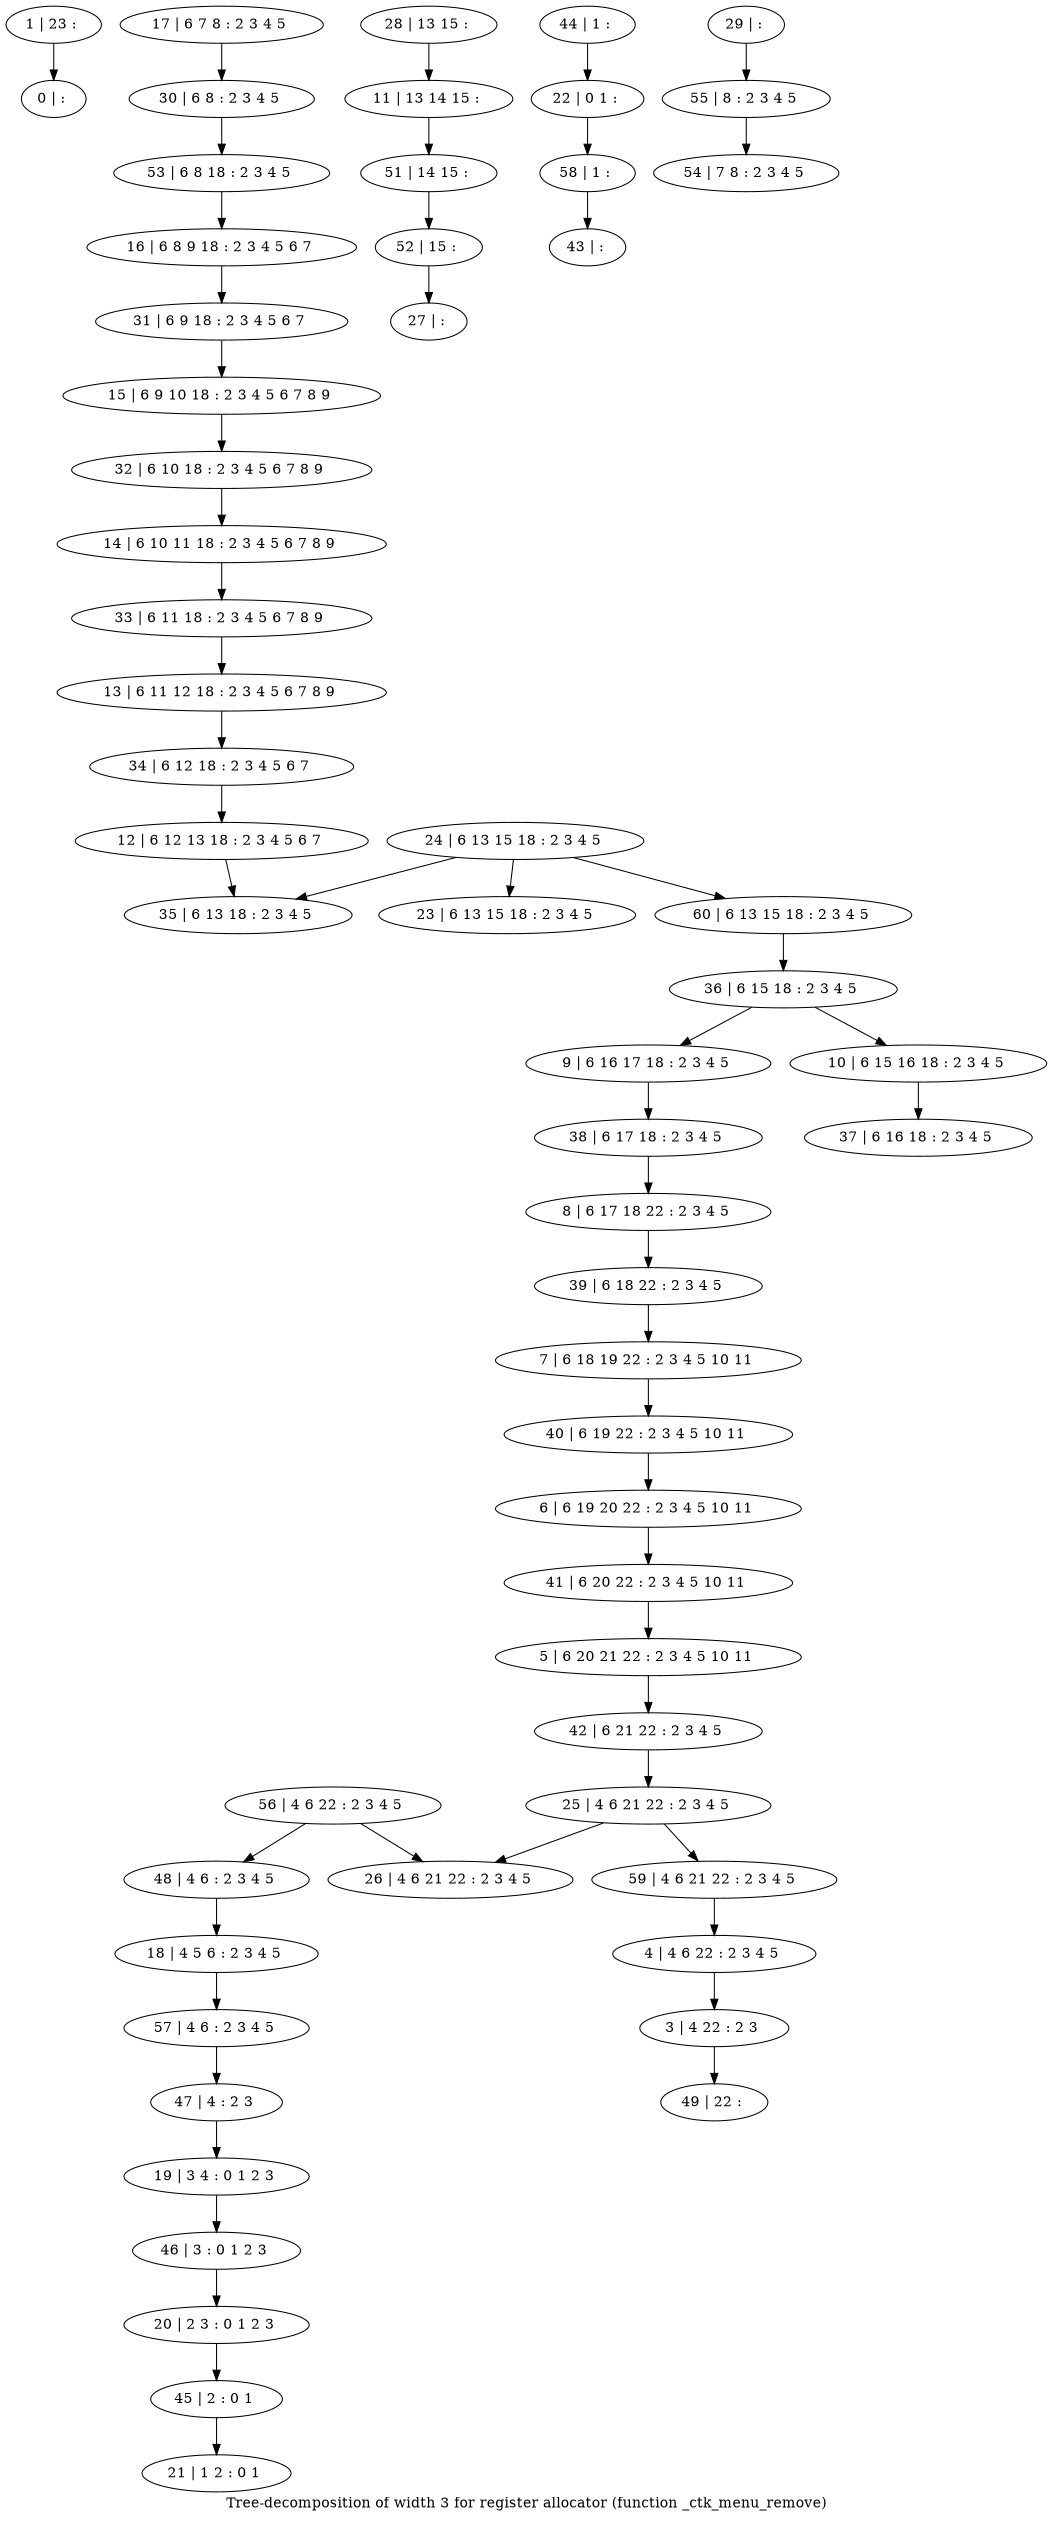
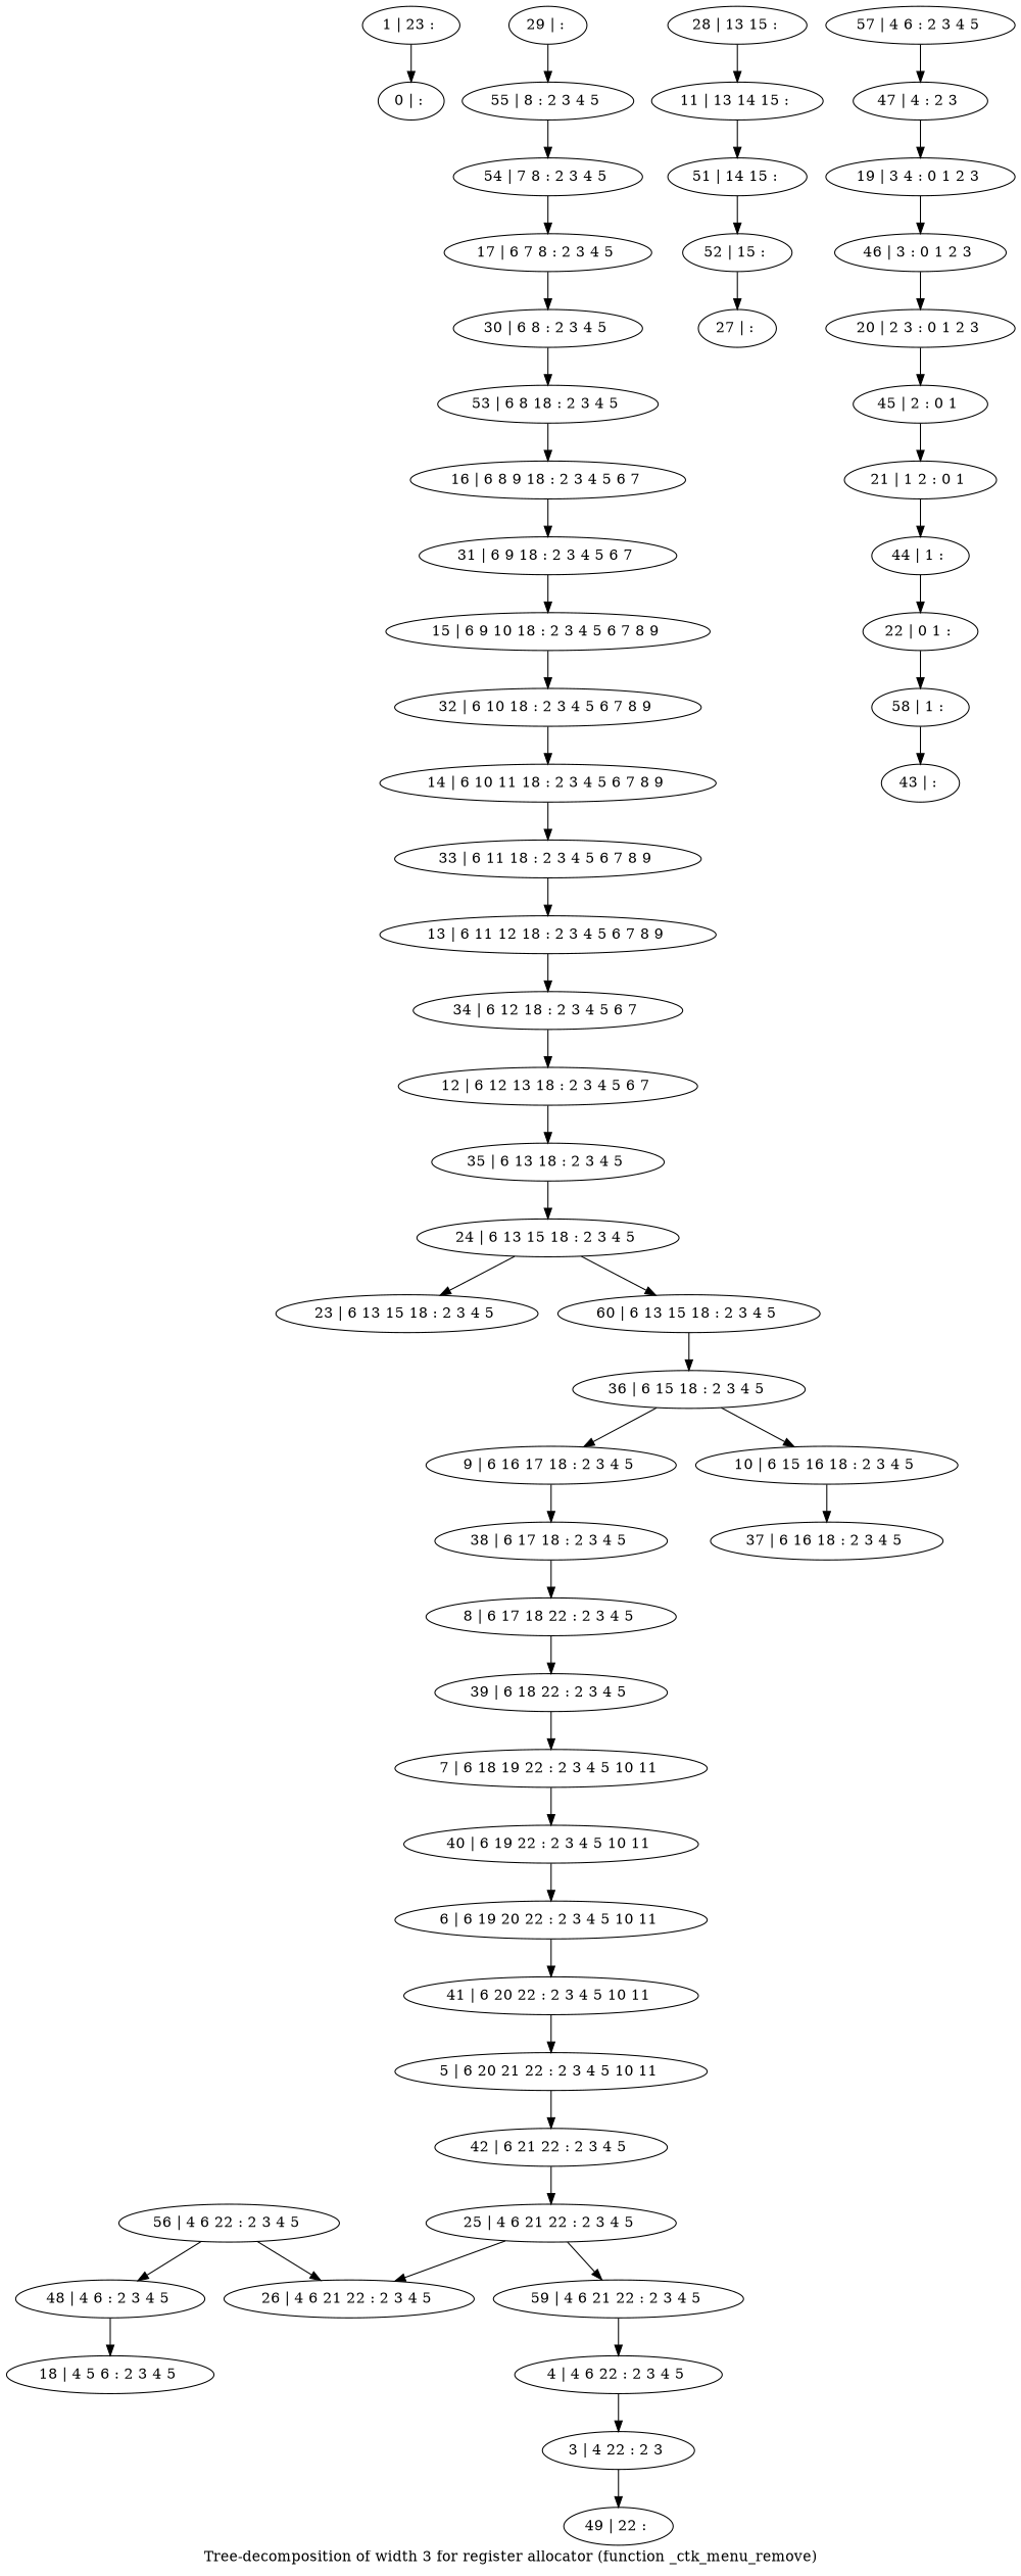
  digraph {
    label="Tree-decomposition of width 3 for register allocator (function _ctk_menu_remove)"
    n1 [label="0 | : "]
    n2 [label="1 | 23 : "]
    n3 [label="3 | 4 22 : 2 3 "]
    n4 [label="49 | 22 : "]
    n5 [label="4 | 4 6 22 : 2 3 4 5 "]
    n6 [label="5 | 6 20 21 22 : 2 3 4 5 10 11 "]
    n7 [label="42 | 6 21 22 : 2 3 4 5 "]
    n8 [label="25 | 4 6 21 22 : 2 3 4 5 "]
    n9 [label="6 | 6 19 20 22 : 2 3 4 5 10 11 "]
    n10 [label="41 | 6 20 22 : 2 3 4 5 10 11 "]
    n11 [label="7 | 6 18 19 22 : 2 3 4 5 10 11 "]
    n12 [label="40 | 6 19 22 : 2 3 4 5 10 11 "]
    n13 [label="8 | 6 17 18 22 : 2 3 4 5 "]
    n14 [label="39 | 6 18 22 : 2 3 4 5 "]
    n15 [label="9 | 6 16 17 18 : 2 3 4 5 "]
    n16 [label="38 | 6 17 18 : 2 3 4 5 "]
    n17 [label="10 | 6 15 16 18 : 2 3 4 5 "]
    n18 [label="37 | 6 16 18 : 2 3 4 5 "]
    n19 [label="11 | 13 14 15 : "]
    n20 [label="51 | 14 15 : "]
    n21 [label="52 | 15 : "]
    n22 [label="12 | 6 12 13 18 : 2 3 4 5 6 7 "]
    n23 [label="35 | 6 13 18 : 2 3 4 5 "]
    n24 [label="24 | 6 13 15 18 : 2 3 4 5 "]
    n25 [label="13 | 6 11 12 18 : 2 3 4 5 6 7 8 9 "]
    n26 [label="34 | 6 12 18 : 2 3 4 5 6 7 "]
    n27 [label="14 | 6 10 11 18 : 2 3 4 5 6 7 8 9 "]
    n28 [label="33 | 6 11 18 : 2 3 4 5 6 7 8 9 "]
    n29 [label="15 | 6 9 10 18 : 2 3 4 5 6 7 8 9 "]
    n30 [label="32 | 6 10 18 : 2 3 4 5 6 7 8 9 "]
    n31 [label="16 | 6 8 9 18 : 2 3 4 5 6 7 "]
    n32 [label="31 | 6 9 18 : 2 3 4 5 6 7 "]
    n33 [label="17 | 6 7 8 : 2 3 4 5 "]
    n34 [label="30 | 6 8 : 2 3 4 5 "]
    n35 [label="53 | 6 8 18 : 2 3 4 5 "]
    n36 [label="18 | 4 5 6 : 2 3 4 5 "]
    n37 [label="57 | 4 6 : 2 3 4 5 "]
    n38 [label="47 | 4 : 2 3 "]
    n39 [label="19 | 3 4 : 0 1 2 3 "]
    n40 [label="46 | 3 : 0 1 2 3 "]
    n41 [label="20 | 2 3 : 0 1 2 3 "]
    n42 [label="45 | 2 : 0 1 "]
    n43 [label="21 | 1 2 : 0 1 "]
    n44 [label="44 | 1 : "]
    n45 [label="22 | 0 1 : "]
    n46 [label="58 | 1 : "]
    n47 [label="43 | : "]
    n48 [label="23 | 6 13 15 18 : 2 3 4 5 "]
    n49 [label="60 | 6 13 15 18 : 2 3 4 5 "]
    n50 [label="36 | 6 15 18 : 2 3 4 5 "]
    n51 [label="26 | 4 6 21 22 : 2 3 4 5 "]
    n52 [label="59 | 4 6 21 22 : 2 3 4 5 "]
    n53 [label="56 | 4 6 22 : 2 3 4 5 "]
    n54 [label="48 | 4 6 : 2 3 4 5 "]
    n55 [label="27 | : "]
    n56 [label="28 | 13 15 : "]
    n57 [label="29 | : "]
    n58 [label="55 | 8 : 2 3 4 5 "]
    n59 [label="54 | 7 8 : 2 3 4 5 "]
    n2 -> n1
    n3 -> n4
    n5 -> n3
    n6 -> n7
    n7 -> n8
    n8 -> n51
    n8 -> n52
    n9 -> n10
    n10 -> n6
    n11 -> n12
    n12 -> n9
    n13 -> n14
    n14 -> n11
    n15 -> n16
    n16 -> n13
    n17 -> n18
    n19 -> n20
    n20 -> n21
    n21 -> n55
    n22 -> n23
-   n24 -> n23
+   n23 -> n24
    n24 -> n48
    n24 -> n49
    n25 -> n26
    n26 -> n22
    n27 -> n28
    n28 -> n25
    n29 -> n30
    n30 -> n27
    n31 -> n32
    n32 -> n29
    n33 -> n34
    n34 -> n35
    n35 -> n31
-   n36 -> n37
    n37 -> n38
    n38 -> n39
    n39 -> n40
    n40 -> n41
    n41 -> n42
    n42 -> n43
+   n43 -> n44
    n44 -> n45
    n45 -> n46
    n46 -> n47
    n49 -> n50
    n50 -> n15
    n50 -> n17
    n52 -> n5
    n53 -> n51
    n53 -> n54
    n54 -> n36
    n56 -> n19
    n57 -> n58
    n58 -> n59
+   n59 -> n33
  }
